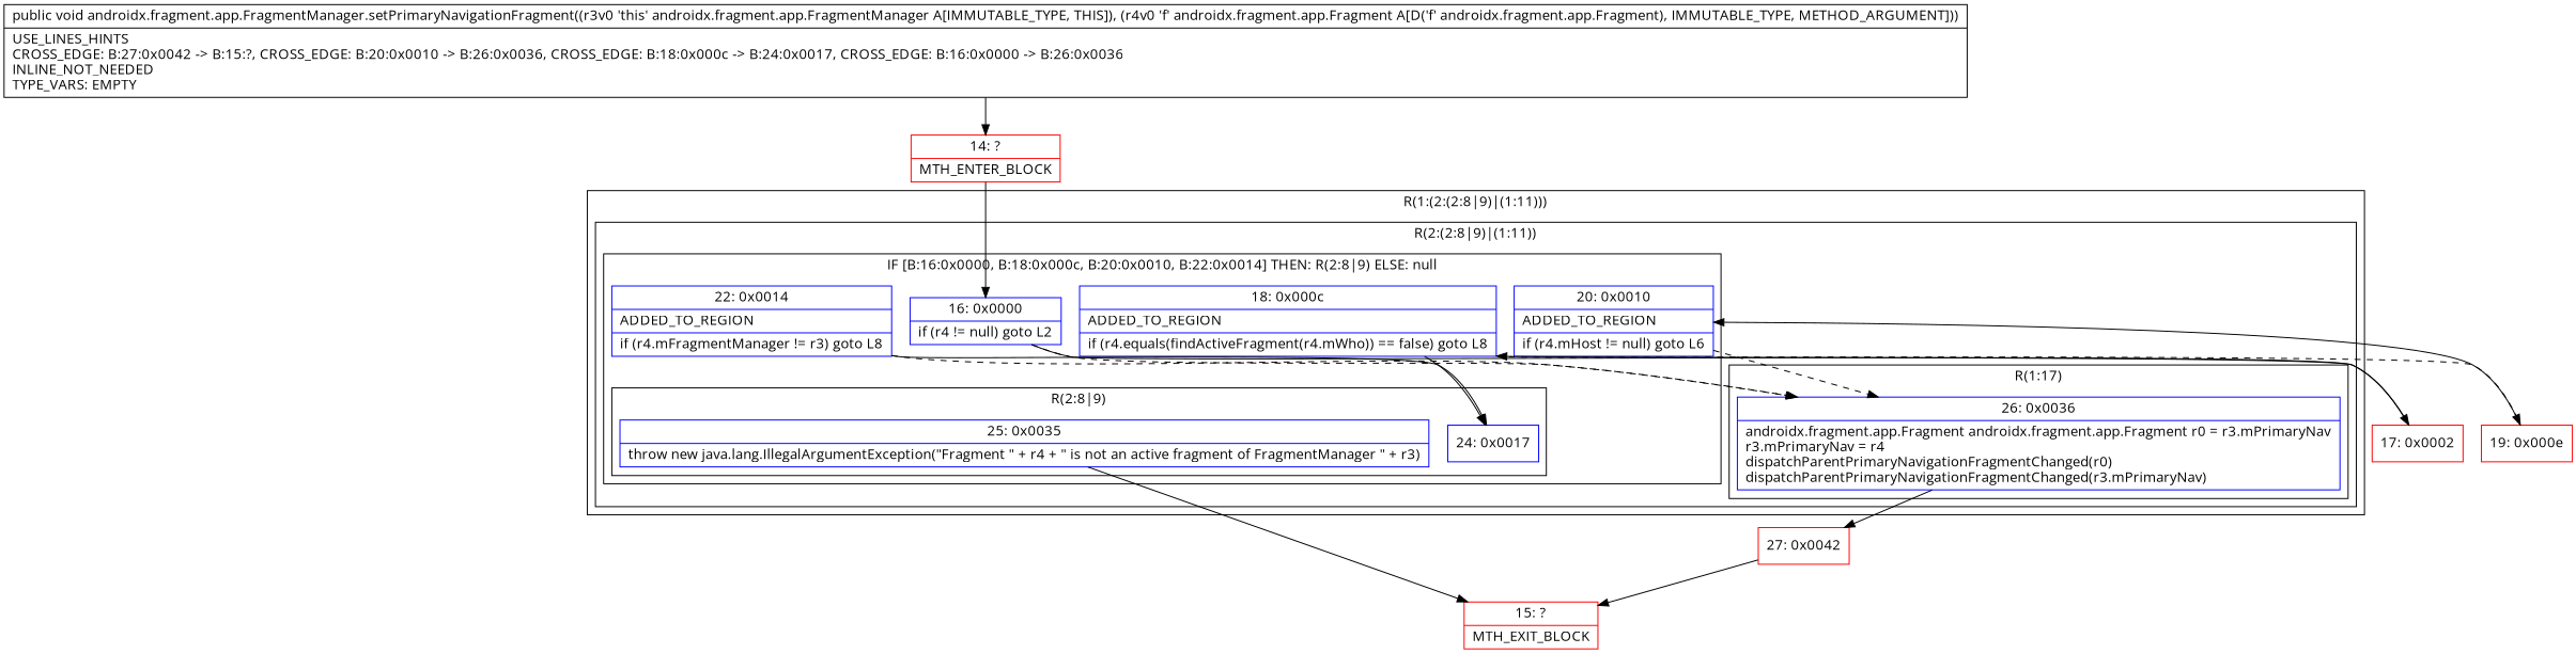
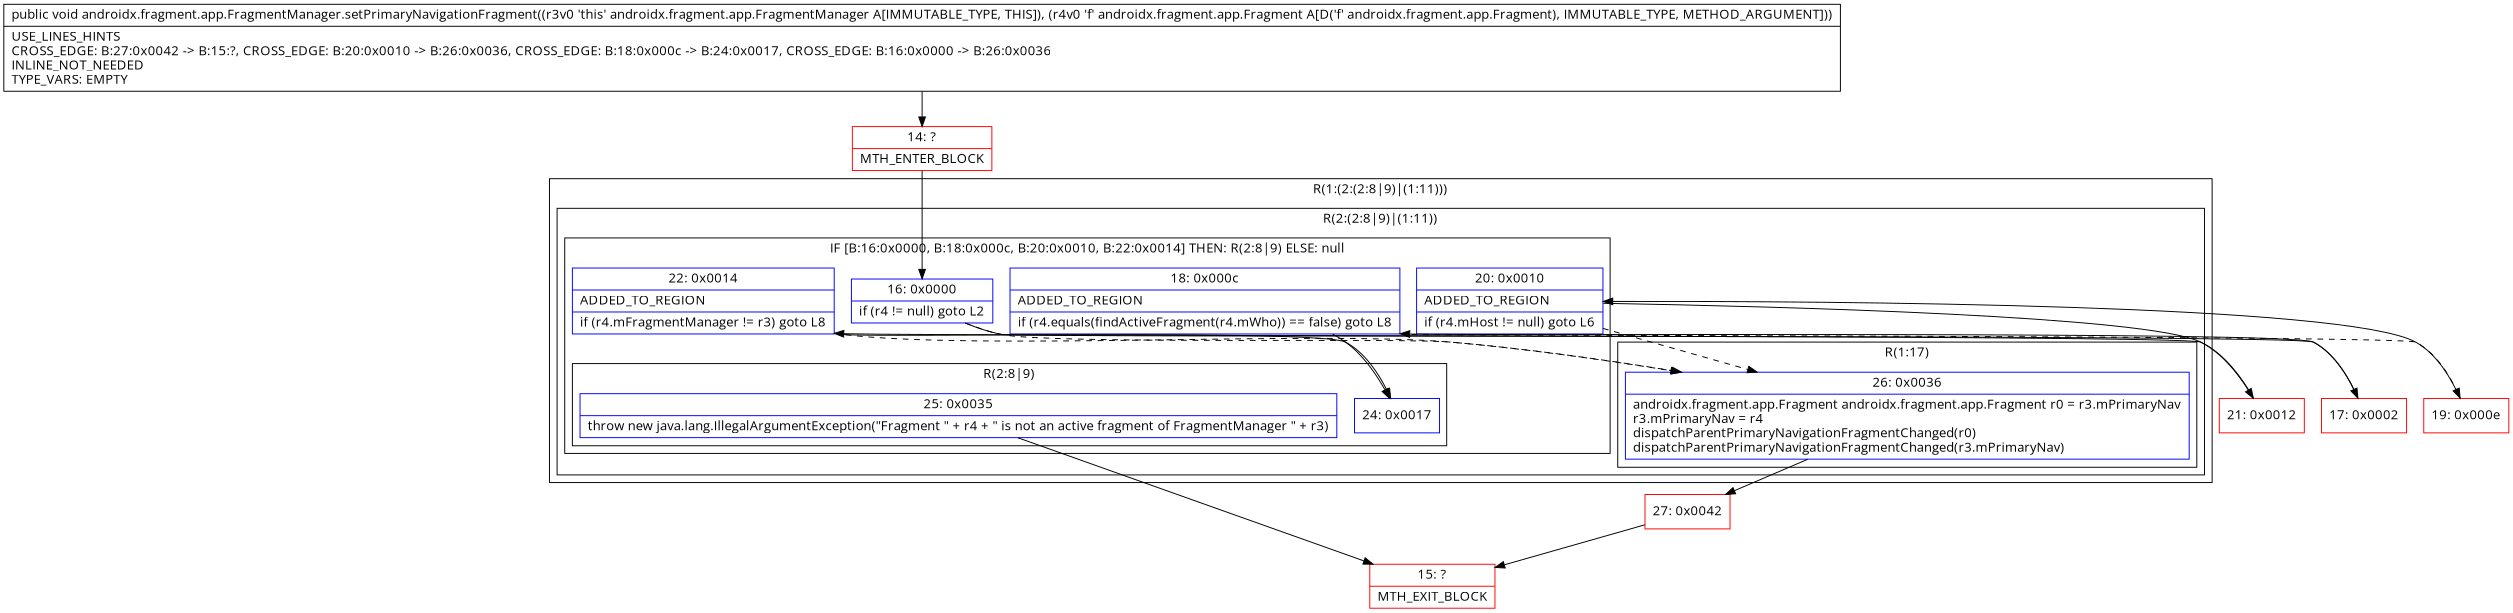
  digraph {
    fontname="Open Sans"
    node [color=blue fontname="Open Sans" shape=record]
    edge [fontname="Open Sans"]
    n1 [label="{24\:\ 0x0017}"]
    n2 [label="{25\:\ 0x0035|throw new java.lang.IllegalArgumentException(\"Fragment \" + r4 + \" is not an active fragment of FragmentManager \" + r3)\l}"]
    n3 [label="{16\:\ 0x0000|if (r4 != null) goto L2\l}"]
    n4 [label="{18\:\ 0x000c|ADDED_TO_REGION\l|if (r4.equals(findActiveFragment(r4.mWho)) == false) goto L8\l}"]
    n5 [label="{20\:\ 0x0010|ADDED_TO_REGION\l|if (r4.mHost != null) goto L6\l}"]
    n6 [label="{22\:\ 0x0014|ADDED_TO_REGION\l|if (r4.mFragmentManager != r3) goto L8\l}"]
    n7 [label="{26\:\ 0x0036|androidx.fragment.app.Fragment androidx.fragment.app.Fragment r0 = r3.mPrimaryNav\lr3.mPrimaryNav = r4\ldispatchParentPrimaryNavigationFragmentChanged(r0)\ldispatchParentPrimaryNavigationFragmentChanged(r3.mPrimaryNav)\l}"]
    n8 [color=red label="{15\:\ ?|MTH_EXIT_BLOCK\l}"]
    n9 [color=red label="{17\:\ 0x0002}"]
    n10 [color=red label="{19\:\ 0x000e}"]
+   n11 [color=red label="{21\:\ 0x0012}"]
    n12 [color=red label="{27\:\ 0x0042}"]
    n13 [color=red label="{14\:\ ?|MTH_ENTER_BLOCK\l}"]
    n14 [label="{public void androidx.fragment.app.FragmentManager.setPrimaryNavigationFragment((r3v0 'this' androidx.fragment.app.FragmentManager A[IMMUTABLE_TYPE, THIS]), (r4v0 'f' androidx.fragment.app.Fragment A[D('f' androidx.fragment.app.Fragment), IMMUTABLE_TYPE, METHOD_ARGUMENT]))  | USE_LINES_HINTS\lCROSS_EDGE: B:27:0x0042 \-\> B:15:?, CROSS_EDGE: B:20:0x0010 \-\> B:26:0x0036, CROSS_EDGE: B:18:0x000c \-\> B:24:0x0017, CROSS_EDGE: B:16:0x0000 \-\> B:26:0x0036\lINLINE_NOT_NEEDED\lTYPE_VARS: EMPTY\l}" color=""]
    subgraph cluster_1 {
      label="R(1:(2:(2:8|9)|(1:11)))"
      subgraph cluster_2 {
        label="R(2:(2:8|9)|(1:11))"
        subgraph cluster_3 {
          label="IF [B:16:0x0000, B:18:0x000c, B:20:0x0010, B:22:0x0014] THEN: R(2:8|9) ELSE: null"
          n3
          n4
          n5
          n6
          subgraph cluster_4 {
            label="R(2:8|9)"
            n1
            n2
          }
        }
        subgraph cluster_5 {
          label="R(1:17)"
          n7
        }
      }
    }
    n2 -> n8
    n3 -> n7 [style=dashed]
    n3 -> n9
    n4 -> n1
    n4 -> n10 [style=dashed]
    n5 -> n7 [style=dashed]
+   n5 -> n11
    n6 -> n1
    n6 -> n7 [style=dashed]
    n7 -> n12
    n9 -> n4
    n10 -> n5
+   n11 -> n6
    n12 -> n8
    n13 -> n3
    n14 -> n13
  }
